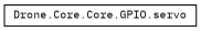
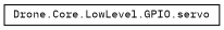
  digraph {
    rankdir=TB
    fontname="IBM Plex Mono"
-   n1 [color=black fillcolor=white fontname="IBM Plex Mono" fontsize=10 height=0.2 label="Drone.Core.Core.GPIO.servo" shape=record style=filled width=0.4]
+   n1 [color=black fillcolor=white fontname="IBM Plex Mono" fontsize=10 height=0.2 label="Drone.Core.LowLevel.GPIO.servo" shape=record style=filled width=0.4]
  }
